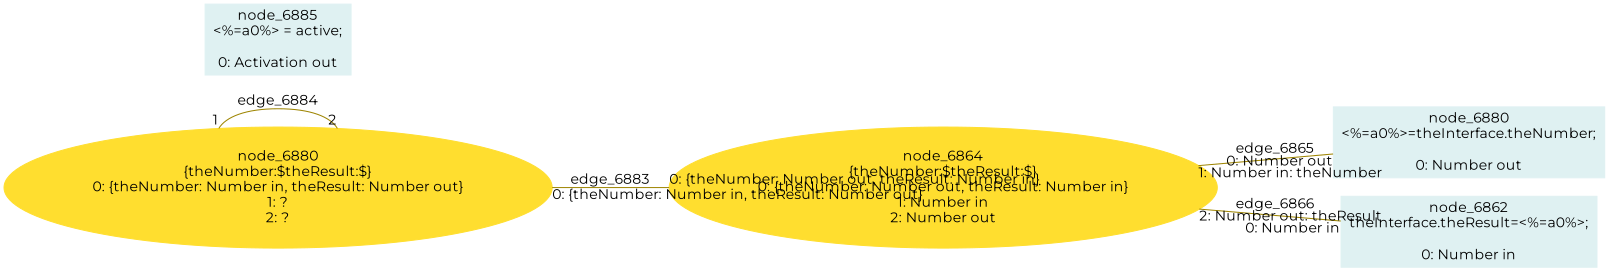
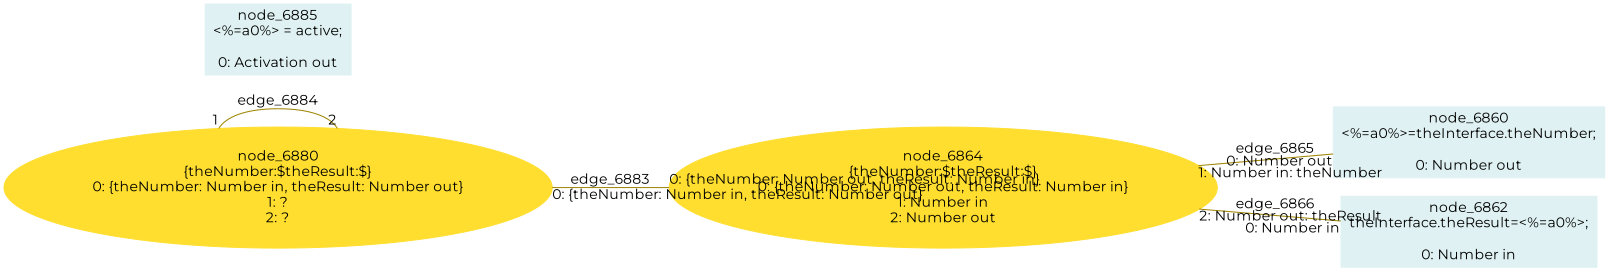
  digraph {
    rankdir=LR
    fontname=Montserrat
    node [color="#dff1f2" fontname=Montserrat shape=box style=filled]
    edge [arrowHead=none arrowsize=1 color="#9d8400" dir=none fontname=Montserrat]
-   n1 [label="node_6880\n<%=a0%>=theInterface.theNumber;\n\n0: Number out"]
+   n1 [label="node_6860\n<%=a0%>=theInterface.theNumber;\n\n0: Number out"]
    n2 [label="node_6862\ntheInterface.theResult=<%=a0%>;\n\n0: Number in"]
    n3 [color="#ffde2f" label="node_6864\n{theNumber:$theResult:$}\n0: {theNumber: Number out, theResult: Number in}\n1: Number in\n2: Number out" shape=ellipse]
    n4 [color="#ffde2f" label="node_6880\n{theNumber:$theResult:$}\n0: {theNumber: Number in, theResult: Number out}\n1: ?\n2: ?" shape=ellipse]
    n5 [label="node_6885\n<%=a0%> = active;\n\n0: Activation out"]
    n3 -> n1 [headlabel="0: Number out" label=edge_6865 taillabel="1: Number in: theNumber"]
    n3 -> n2 [headlabel="0: Number in" label=edge_6866 taillabel="2: Number out: theResult"]
    n4 -> n3 [headlabel="0: {theNumber: Number out, theResult: Number in}" label=edge_6883 taillabel="0: {theNumber: Number in, theResult: Number out}"]
    n4 -> n4 [headlabel=2 label=edge_6884 taillabel=1]
  }
